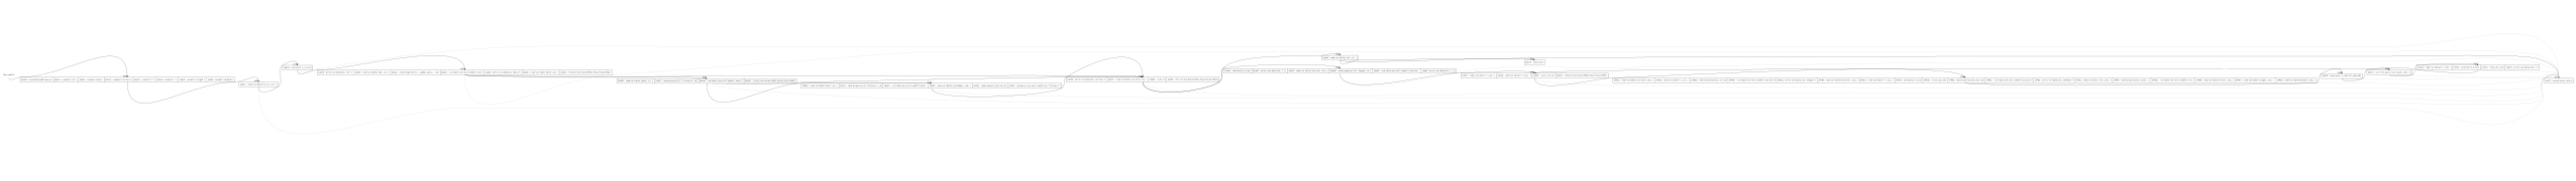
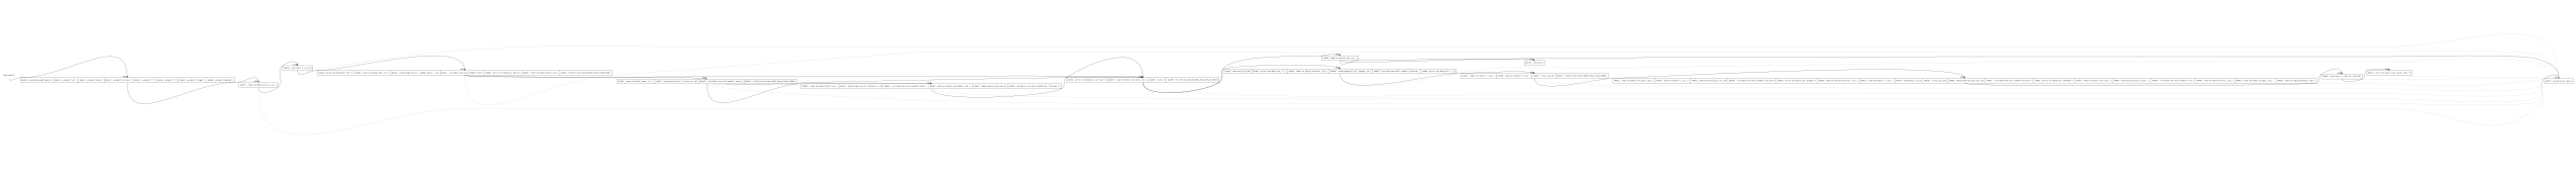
  digraph {
    fontname="Source Code Pro"
    rankdir=LR
    node [fontname="Source Code Pro" shape=record]
    edge [fontname="Source Code Pro" headport=n tailport=s]
    n1 [label=BB_true572 shape=none]
    n2 [label="{24409: constant[undefined,v1]|24410: vardecl['ret']|24411: vardecl['meta']|24412: vardecl['actions']|24413: vardecl['i']|24414: vardecl['l']|24415: vardecl['target']|24416: vardecl['method']}"]
    n3 [label="{24417: read-variable['Array',v3,-]}"]
    n4 [label="{24418: construct [-,v3,v2]}"]
    n5 [label="{24477: exceptional-return}"]
    n6 [label="{24419: write-variable[v2,'ret']*|24420: read-variable['obj',v5,-]|24421: read-property[v5,'__ember_meta__',v4]|24422: \<variable-non-null-undef\>['obj']|24423: write-variable[v4,'meta']*|24424: read-variable['meta',v6,-]|24425: if[v6](true-block:6960,false-block:6962)}"]
    n7 [label="{24436: write-variable[v6,'actions']*|24437: read-variable['actions',v8,-]|24438: ![v8,v7]|24439: if[v7](true-block:6963,false-block:6964)}"]
    n8 [label="{24426: read-variable['meta',v7,-]|24427: read-property[v7,'listeners',v6]|24428: \<variable-non-null-undef\>['meta']|24429: if[v6](true-block:6961,false-block:6962)}"]
    n9 [label="{24440: read-variable['ret',v1,-]}"]
    n10 [label="{24441: constant[0.0,v10]|24442: write-variable[v10,'i']*|24443: read-variable['actions',v12,-]|24444: read-property[v12,'length',v11]|24445: \<variable-non-null-undef\>['actions']|24446: write-variable[v11,'l']*}"]
    n11 [label="{24430: read-variable['meta',v9,-]|24431: read-property[v9,'listeners',v8]|24432: \<variable-non-null-undef\>['meta']|24433: read-variable['eventName',v10,-]|24434: read-property[v8,v10,v6]|24435: \<property-non-null-undef\>[v9,'listeners']}"]
    n12 [label="{24476: return[v1]}"]
    n13 [label="{24447: read-variable['i',v13,-]|24448: read-variable['l',v14,-]|24449: \<[v13,v14,v9]|24450: if[v9](true-block:6966,false-block:6967)}"]
    n14 [label="{24451: read-variable['actions',v16,-]|24452: read-variable['i',v17,-]|24453: read-property[v16,v17,v15]|24454: \<variable-non-null-undef\>['actions']|24455: write-variable[v15,'target']*|24456: read-variable['actions',v19,-]|24457: read-variable['i',v21,-]|24458: constant[1.0,v22]|24459: +[v21,v22,v20]|24460: read-property[v19,v20,v18]|24461: \<variable-non-null-undef\>['actions']|24462: write-variable[v18,'method']*|24463: read-variable['ret',v24,-]|24464: read-property[v24,'push',-]|24465: \<variable-non-null-undef\>['ret']|24466: read-variable['Array',v26,-]|24467: read-variable['target',v27,-]|24468: read-variable['method',v28,-]}"]
    n15 [label="{24470: construct [-,v26,v27,v28,v25]}"]
    n16 [label="{24471: call-ret.push [v24,'push',v25,-]*}"]
-   n17 [label="{24472: read-variable['i',v30,-]|24473: constant[3.0,v31]|24474: +[v30,v31,v29]|24475: write-variable[v29,'i']}"]
    n1 -> n2 [headlabel="    6956"]
    n2 -> n3 [headlabel="      6957"]
    n3 -> n4 [headlabel="      6958"]
    n3 -> n5 [color=gray headlabel="      6972"]
    n4 -> n5 [color=gray]
    n4 -> n6 [headlabel="      6959"]
    n6 -> n5 [color=gray]
    n6 -> n7 [headlabel="      6962"]
    n6 -> n8 [headlabel="      6960"]
    n7 -> n5 [color=gray]
    n7 -> n9 [headlabel="      6963"]
    n7 -> n10 [headlabel="      6964"]
    n8 -> n5 [color=gray]
    n8 -> n7
    n8 -> n11 [headlabel="      6961"]
    n9 -> n5 [color=black]
    n9 -> n12 [headlabel="      6971"]
    n10 -> n5 [color=gray]
    n10 -> n13 [headlabel="      6965"]
    n11 -> n5 [color=gray]
    n11 -> n7
    n13 -> n5 [color=gray]
    n13 -> n14 [headlabel="      6966"]
    n14 -> n5 [color=gray]
    n14 -> n15 [headlabel="      6968"]
    n15 -> n5 [color=gray]
    n15 -> n16 [headlabel="      6969"]
    n16 -> n5 [color=gray]
-   n16 -> n17 [headlabel="      6970"]
-   n17 -> n5 [color=gray]
-   n17 -> n13
  }
